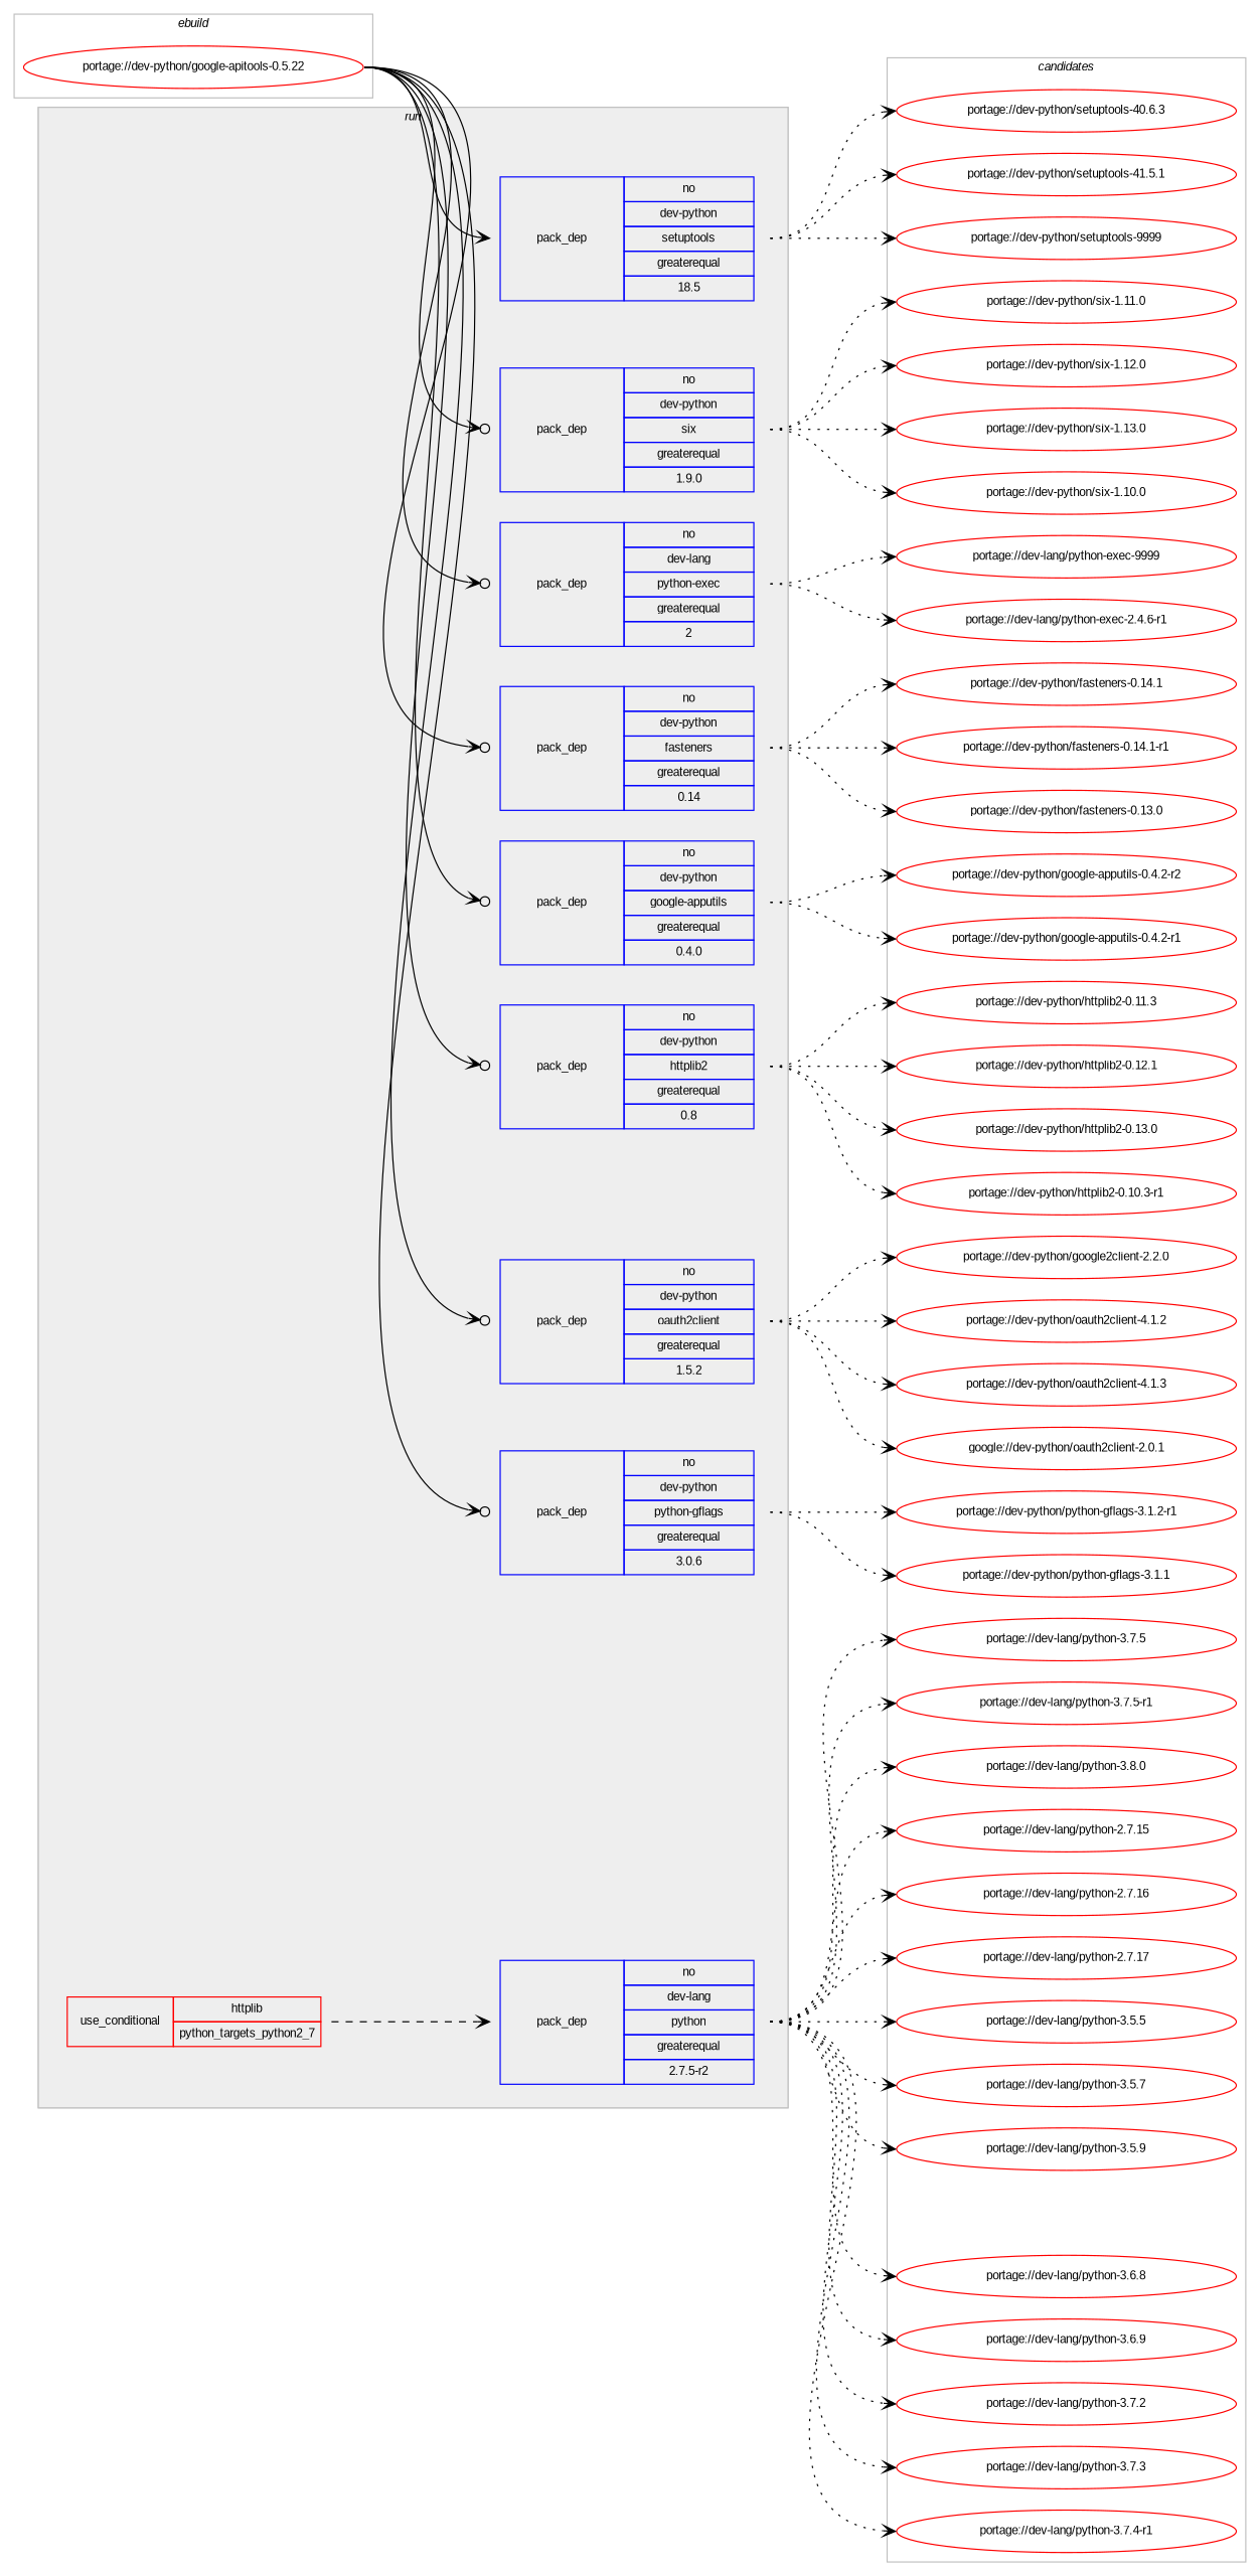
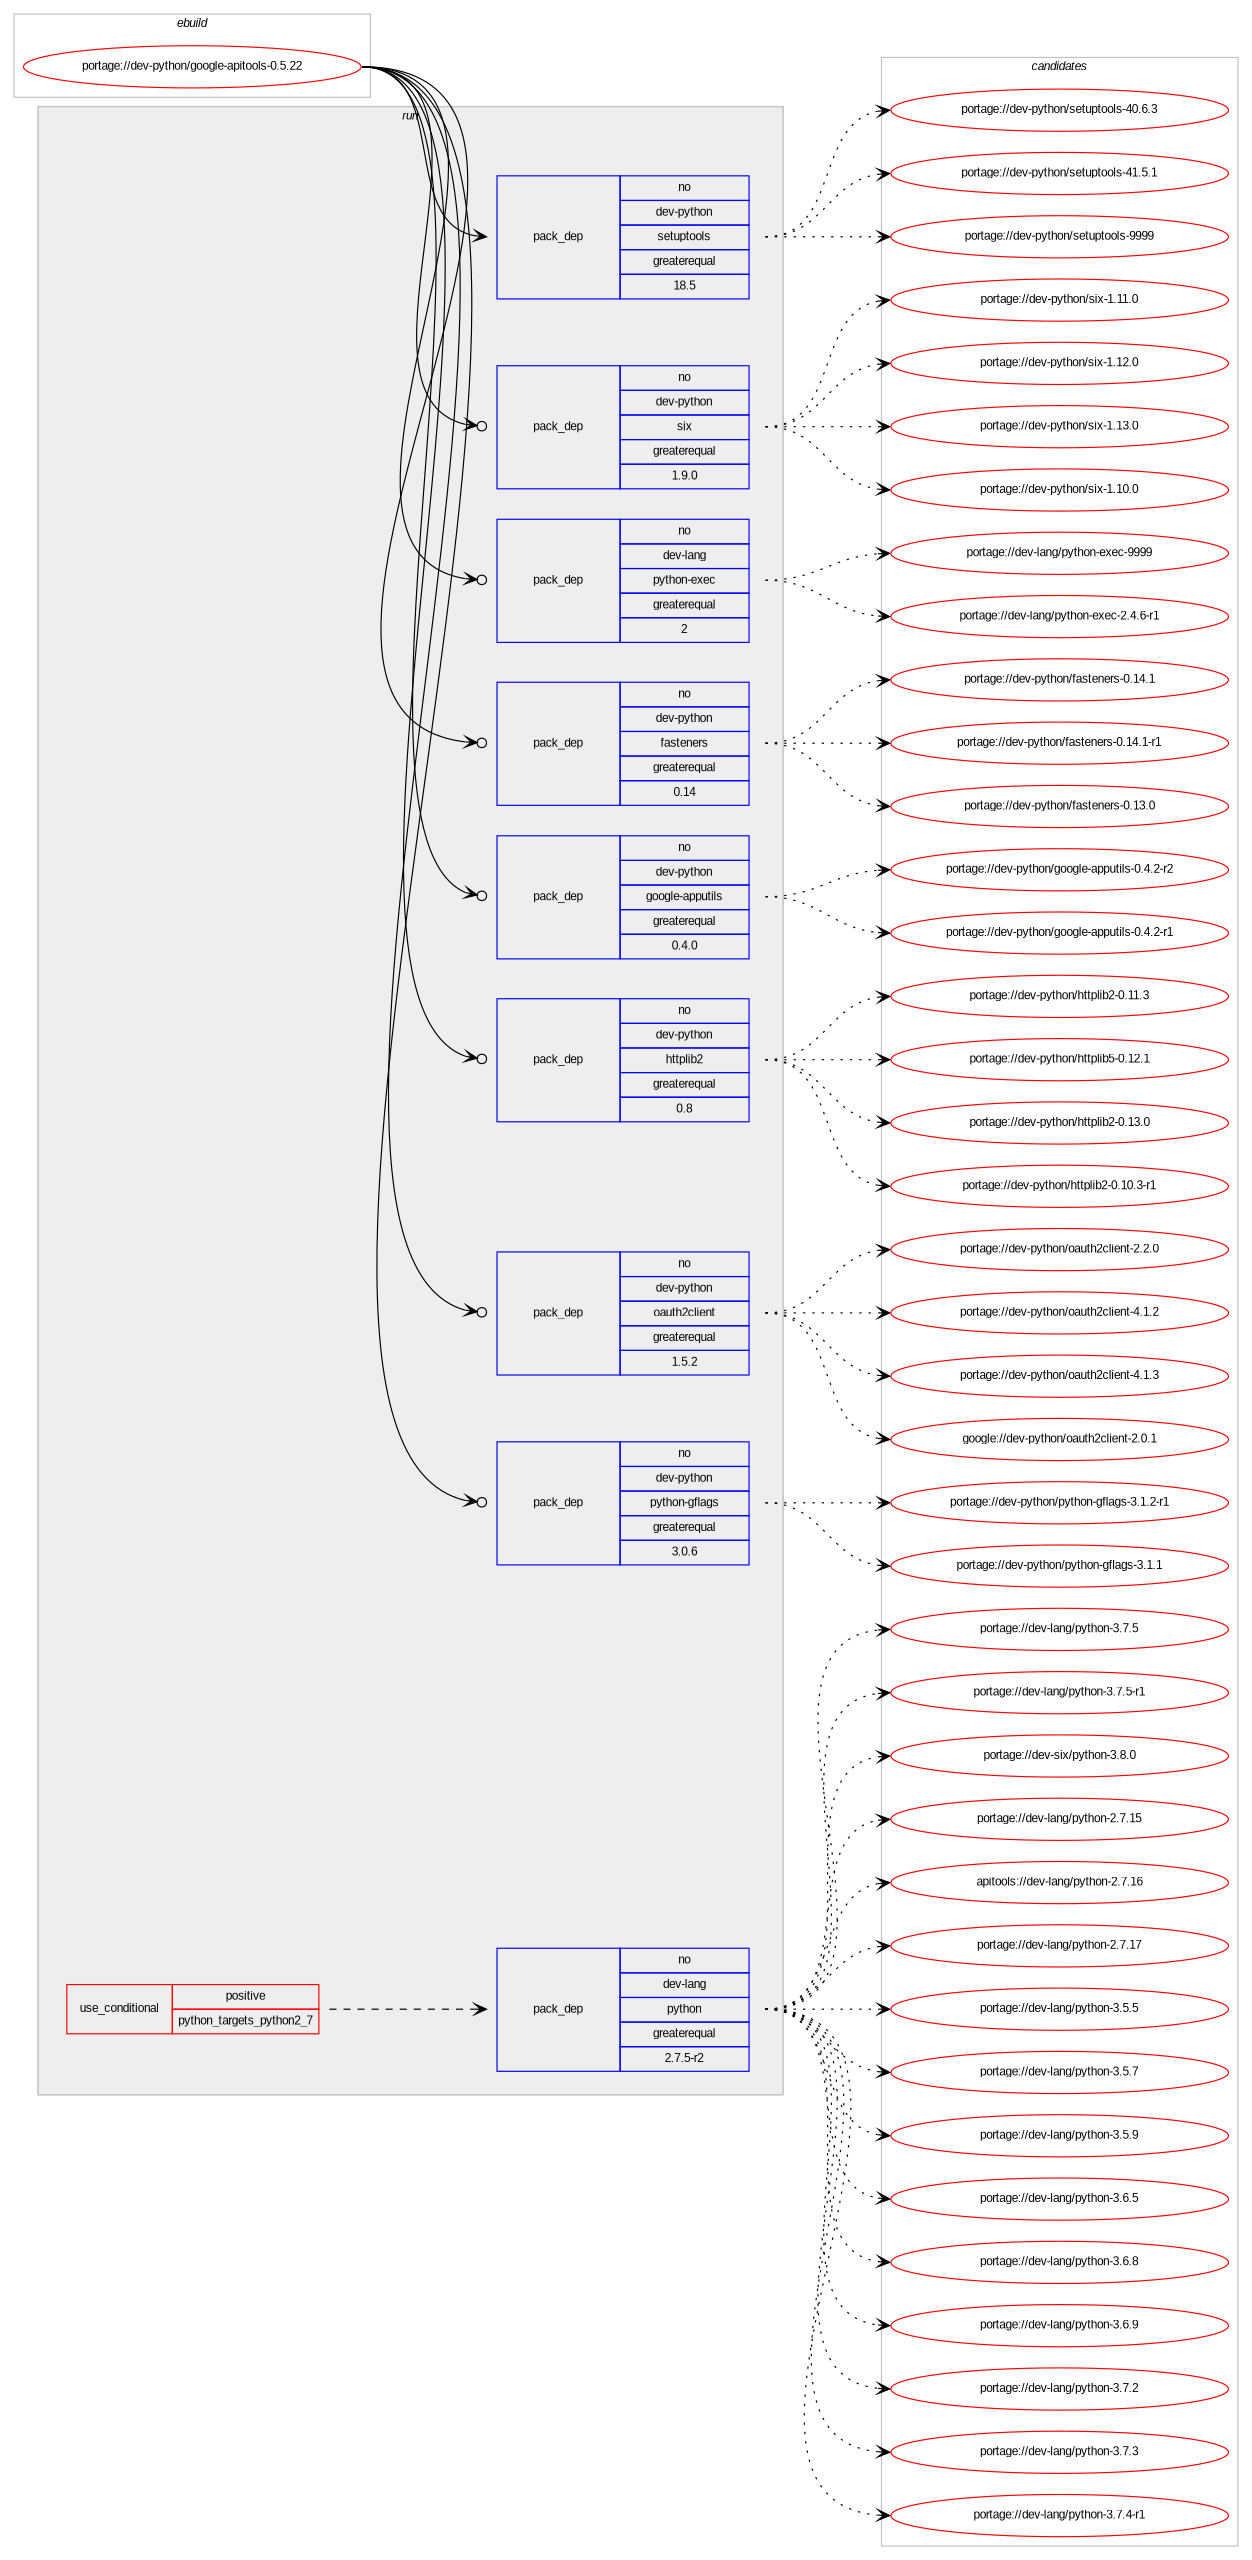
  digraph {
    compound=true
    concentrate=true
    fontname="Liberation Sans"
    fontsize=10
    newrank=true
    rankdir=LR
    ranksep=1.5
    node [color=red fontname="Liberation Sans" fontsize=10]
    edge [arrowhead=vee fontname="Liberation Sans" headport=w style=dotted tailport=e weight=100]
    n1 [label="portage://dev-python/google-apitools-0.5.22" width=4]
    n2 [color=blue label=<<TABLE BORDER="0" CELLBORDER="1" CELLSPACING="0" CELLPADDING="4" WIDTH="220"><TR><TD ROWSPAN="6" CELLPADDING="30">pack_dep</TD></TR><TR><TD WIDTH="110">no</TD></TR><TR><TD>dev-python</TD></TR><TR><TD>setuptools</TD></TR><TR><TD>greaterequal</TD></TR><TR><TD>18.5</TD></TR></TABLE>> shape=none]
    n3 [color=blue label=<<TABLE BORDER="0" CELLBORDER="1" CELLSPACING="0" CELLPADDING="4" WIDTH="220"><TR><TD ROWSPAN="6" CELLPADDING="30">pack_dep</TD></TR><TR><TD WIDTH="110">no</TD></TR><TR><TD>dev-lang</TD></TR><TR><TD>python</TD></TR><TR><TD>greaterequal</TD></TR><TR><TD>2.7.5-r2</TD></TR></TABLE>> shape=none]
-   n4 [label=<<TABLE BORDER="0" CELLBORDER="1" CELLSPACING="0" CELLPADDING="4"><TR><TD ROWSPAN="3" CELLPADDING="10">use_conditional</TD></TR><TR><TD>httplib</TD></TR><TR><TD>python_targets_python2_7</TD></TR></TABLE>> shape=none]
+   n4 [label=<<TABLE BORDER="0" CELLBORDER="1" CELLSPACING="0" CELLPADDING="4"><TR><TD ROWSPAN="3" CELLPADDING="10">use_conditional</TD></TR><TR><TD>positive</TD></TR><TR><TD>python_targets_python2_7</TD></TR></TABLE>> shape=none]
    n5 [color=blue label=<<TABLE BORDER="0" CELLBORDER="1" CELLSPACING="0" CELLPADDING="4" WIDTH="220"><TR><TD ROWSPAN="6" CELLPADDING="30">pack_dep</TD></TR><TR><TD WIDTH="110">no</TD></TR><TR><TD>dev-lang</TD></TR><TR><TD>python-exec</TD></TR><TR><TD>greaterequal</TD></TR><TR><TD>2</TD></TR></TABLE>> shape=none]
    n6 [color=blue label=<<TABLE BORDER="0" CELLBORDER="1" CELLSPACING="0" CELLPADDING="4" WIDTH="220"><TR><TD ROWSPAN="6" CELLPADDING="30">pack_dep</TD></TR><TR><TD WIDTH="110">no</TD></TR><TR><TD>dev-python</TD></TR><TR><TD>fasteners</TD></TR><TR><TD>greaterequal</TD></TR><TR><TD>0.14</TD></TR></TABLE>> shape=none]
    n7 [color=blue label=<<TABLE BORDER="0" CELLBORDER="1" CELLSPACING="0" CELLPADDING="4" WIDTH="220"><TR><TD ROWSPAN="6" CELLPADDING="30">pack_dep</TD></TR><TR><TD WIDTH="110">no</TD></TR><TR><TD>dev-python</TD></TR><TR><TD>google-apputils</TD></TR><TR><TD>greaterequal</TD></TR><TR><TD>0.4.0</TD></TR></TABLE>> shape=none]
    n8 [color=blue label=<<TABLE BORDER="0" CELLBORDER="1" CELLSPACING="0" CELLPADDING="4" WIDTH="220"><TR><TD ROWSPAN="6" CELLPADDING="30">pack_dep</TD></TR><TR><TD WIDTH="110">no</TD></TR><TR><TD>dev-python</TD></TR><TR><TD>httplib2</TD></TR><TR><TD>greaterequal</TD></TR><TR><TD>0.8</TD></TR></TABLE>> shape=none]
    n9 [color=blue label=<<TABLE BORDER="0" CELLBORDER="1" CELLSPACING="0" CELLPADDING="4" WIDTH="220"><TR><TD ROWSPAN="6" CELLPADDING="30">pack_dep</TD></TR><TR><TD WIDTH="110">no</TD></TR><TR><TD>dev-python</TD></TR><TR><TD>oauth2client</TD></TR><TR><TD>greaterequal</TD></TR><TR><TD>1.5.2</TD></TR></TABLE>> shape=none]
    n10 [color=blue label=<<TABLE BORDER="0" CELLBORDER="1" CELLSPACING="0" CELLPADDING="4" WIDTH="220"><TR><TD ROWSPAN="6" CELLPADDING="30">pack_dep</TD></TR><TR><TD WIDTH="110">no</TD></TR><TR><TD>dev-python</TD></TR><TR><TD>python-gflags</TD></TR><TR><TD>greaterequal</TD></TR><TR><TD>3.0.6</TD></TR></TABLE>> shape=none]
    n11 [color=blue label=<<TABLE BORDER="0" CELLBORDER="1" CELLSPACING="0" CELLPADDING="4" WIDTH="220"><TR><TD ROWSPAN="6" CELLPADDING="30">pack_dep</TD></TR><TR><TD WIDTH="110">no</TD></TR><TR><TD>dev-python</TD></TR><TR><TD>six</TD></TR><TR><TD>greaterequal</TD></TR><TR><TD>1.9.0</TD></TR></TABLE>> shape=none]
    n12 [label="portage://dev-python/setuptools-40.6.3" width=4]
    n13 [label="portage://dev-python/setuptools-41.5.1" width=4]
    n14 [label="portage://dev-python/setuptools-9999" width=4]
    n15 [label="portage://dev-lang/python-2.7.15" width=4]
-   n16 [label="portage://dev-lang/python-2.7.16" width=4]
+   n16 [label="apitools://dev-lang/python-2.7.16" width=4]
    n17 [label="portage://dev-lang/python-2.7.17" width=4]
    n18 [label="portage://dev-lang/python-3.5.5" width=4]
    n19 [label="portage://dev-lang/python-3.5.7" width=4]
    n20 [label="portage://dev-lang/python-3.5.9" width=4]
+   n21 [label="portage://dev-lang/python-3.6.5" width=4]
    n22 [label="portage://dev-lang/python-3.6.8" width=4]
    n23 [label="portage://dev-lang/python-3.6.9" width=4]
    n24 [label="portage://dev-lang/python-3.7.2" width=4]
    n25 [label="portage://dev-lang/python-3.7.3" width=4]
    n26 [label="portage://dev-lang/python-3.7.4-r1" width=4]
    n27 [label="portage://dev-lang/python-3.7.5" width=4]
    n28 [label="portage://dev-lang/python-3.7.5-r1" width=4]
-   n29 [label="portage://dev-lang/python-3.8.0" width=4]
+   n29 [label="portage://dev-six/python-3.8.0" width=4]
    n30 [label="portage://dev-lang/python-exec-2.4.6-r1" width=4]
    n31 [label="portage://dev-lang/python-exec-9999" width=4]
    n32 [label="portage://dev-python/fasteners-0.13.0" width=4]
    n33 [label="portage://dev-python/fasteners-0.14.1" width=4]
    n34 [label="portage://dev-python/fasteners-0.14.1-r1" width=4]
    n35 [label="portage://dev-python/google-apputils-0.4.2-r1" width=4]
    n36 [label="portage://dev-python/google-apputils-0.4.2-r2" width=4]
    n37 [label="portage://dev-python/httplib2-0.10.3-r1" width=4]
    n38 [label="portage://dev-python/httplib2-0.11.3" width=4]
-   n39 [label="portage://dev-python/httplib2-0.12.1" width=4]
+   n39 [label="portage://dev-python/httplib5-0.12.1" width=4]
    n40 [label="portage://dev-python/httplib2-0.13.0" width=4]
    n41 [label="google://dev-python/oauth2client-2.0.1" width=4]
-   n42 [label="portage://dev-python/google2client-2.2.0" width=4]
+   n42 [label="portage://dev-python/oauth2client-2.2.0" width=4]
    n43 [label="portage://dev-python/oauth2client-4.1.2" width=4]
    n44 [label="portage://dev-python/oauth2client-4.1.3" width=4]
    n45 [label="portage://dev-python/python-gflags-3.1.1" width=4]
    n46 [label="portage://dev-python/python-gflags-3.1.2-r1" width=4]
    n47 [label="portage://dev-python/six-1.10.0" width=4]
    n48 [label="portage://dev-python/six-1.11.0" width=4]
    n49 [label="portage://dev-python/six-1.12.0" width=4]
    n50 [label="portage://dev-python/six-1.13.0" width=4]
    subgraph cluster_1 {
      color=gray
      label=<<i>ebuild</i>>
      rank=same
      n1
    }
    subgraph cluster_2 {
      color=gray
      label=<<i>dependencies</i>>
      subgraph cluster_3 {
        color=gray
        fillcolor="#eeeeee"
        label=<<i>compile</i>>
        style=filled
        subgraph sub_4 {
          color=gray
          fillcolor="#eeeeee"
          label=<<i>compile</i>>
          style=filled
          n2
        }
      }
      subgraph cluster_5 {
        color=gray
        fillcolor="#eeeeee"
        label=<<i>compile and run</i>>
        style=filled
        subgraph sub_6 {
          color=gray
          fillcolor="#eeeeee"
          label=<<i>compile and run</i>>
          style=filled
          n4
          subgraph sub_7 {
            color=gray
            fillcolor="#eeeeee"
            label=<<i>compile and run</i>>
            style=filled
            n3
          }
        }
        subgraph sub_8 {
          color=gray
          fillcolor="#eeeeee"
          label=<<i>compile and run</i>>
          style=filled
          n5
        }
        subgraph sub_9 {
          color=gray
          fillcolor="#eeeeee"
          label=<<i>compile and run</i>>
          style=filled
          n6
        }
        subgraph sub_10 {
          color=gray
          fillcolor="#eeeeee"
          label=<<i>compile and run</i>>
          style=filled
          n7
        }
        subgraph sub_11 {
          color=gray
          fillcolor="#eeeeee"
          label=<<i>compile and run</i>>
          style=filled
          n8
        }
        subgraph sub_12 {
          color=gray
          fillcolor="#eeeeee"
          label=<<i>compile and run</i>>
          style=filled
          n9
        }
        subgraph sub_13 {
          color=gray
          fillcolor="#eeeeee"
          label=<<i>compile and run</i>>
          style=filled
          n10
        }
        subgraph sub_14 {
          color=gray
          fillcolor="#eeeeee"
          label=<<i>compile and run</i>>
          style=filled
          n11
        }
      }
      subgraph cluster_15 {
        color=gray
        fillcolor="#eeeeee"
        label=<<i>run</i>>
        style=filled
      }
    }
    subgraph cluster_16 {
      color=gray
      label=<<i>candidates</i>>
      rank=same
      subgraph sub_17 {
        color=black
        label=<<i>candidates</i>>
        nodesep=1
        rank=same
        n12
        n13
        n14
      }
      subgraph sub_18 {
        color=black
        label=<<i>candidates</i>>
        nodesep=1
        rank=same
        n15
        n16
        n17
        n18
        n19
        n20
+       n21
        n22
        n23
        n24
        n25
        n26
        n27
        n28
        n29
      }
      subgraph sub_19 {
        color=black
        label=<<i>candidates</i>>
        nodesep=1
        rank=same
        n30
        n31
      }
      subgraph sub_20 {
        color=black
        label=<<i>candidates</i>>
        nodesep=1
        rank=same
        n32
        n33
        n34
      }
      subgraph sub_21 {
        color=black
        label=<<i>candidates</i>>
        nodesep=1
        rank=same
        n35
        n36
      }
      subgraph sub_22 {
        color=black
        label=<<i>candidates</i>>
        nodesep=1
        rank=same
        n37
        n38
        n39
        n40
      }
      subgraph sub_23 {
        color=black
        label=<<i>candidates</i>>
        nodesep=1
        rank=same
        n41
        n42
        n43
        n44
      }
      subgraph sub_24 {
        color=black
        label=<<i>candidates</i>>
        nodesep=1
        rank=same
        n45
        n46
      }
      subgraph sub_25 {
        color=black
        label=<<i>candidates</i>>
        nodesep=1
        rank=same
        n47
        n48
        n49
        n50
      }
    }
    n1 -> n2 [style=solid weight=20]
    n1 -> n5 [arrowhead=odotvee style=solid weight=20]
    n1 -> n6 [arrowhead=odotvee style=solid weight=20]
    n1 -> n7 [arrowhead=odotvee style=solid weight=20]
    n1 -> n8 [arrowhead=odotvee style=solid weight=20]
    n1 -> n9 [arrowhead=odotvee style=solid weight=20]
    n1 -> n10 [arrowhead=odotvee style=solid weight=20]
    n1 -> n11 [arrowhead=odotvee style=solid weight=20]
    n2 -> n12
    n2 -> n13
    n2 -> n14
    n3 -> n15
    n3 -> n16
    n3 -> n17
    n3 -> n18
    n3 -> n19
    n3 -> n20
+   n3 -> n21
    n3 -> n22
    n3 -> n23
    n3 -> n24
    n3 -> n25
    n3 -> n26
    n3 -> n27
    n3 -> n28
    n3 -> n29
    n4 -> n3 [style=dashed weight=20]
    n5 -> n30
    n5 -> n31
    n6 -> n32
    n6 -> n33
    n6 -> n34
    n7 -> n35
    n7 -> n36
    n8 -> n37
    n8 -> n38
    n8 -> n39
    n8 -> n40
    n9 -> n41
    n9 -> n42
    n9 -> n43
    n9 -> n44
    n10 -> n45
    n10 -> n46
    n11 -> n47
    n11 -> n48
    n11 -> n49
    n11 -> n50
  }
